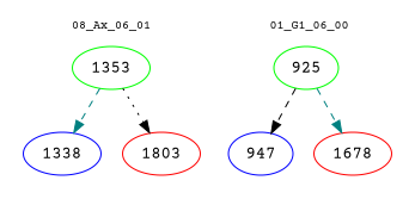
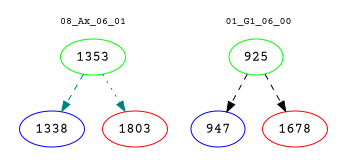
  digraph {
    fontname="Courier Prime"
    node [color=green fontname="Courier Prime"]
    edge [color=teal fontname="Courier Prime" style=dashed]
    n1 [label=1353]
    n2 [color=blue label=1338]
    n3 [color=red label=1803]
    n4 [label=925]
    n5 [color=blue label=947]
    n6 [color=red label=1678]
    subgraph cluster_1 {
      color=white
      fontsize=10
      label="08_Ax_06_01"
      n1
      n2
      n3
    }
    subgraph cluster_2 {
      color=white
      fontsize=10
      label="01_G1_06_00"
      n4
      n5
      n6
    }
    n1 -> n2
-   n1 -> n3 [color=black style=dotted]
+   n1 -> n3 [style=dotted]
    n4 -> n5 [color=black]
-   n4 -> n6
+   n4 -> n6 [color=black]
  }
